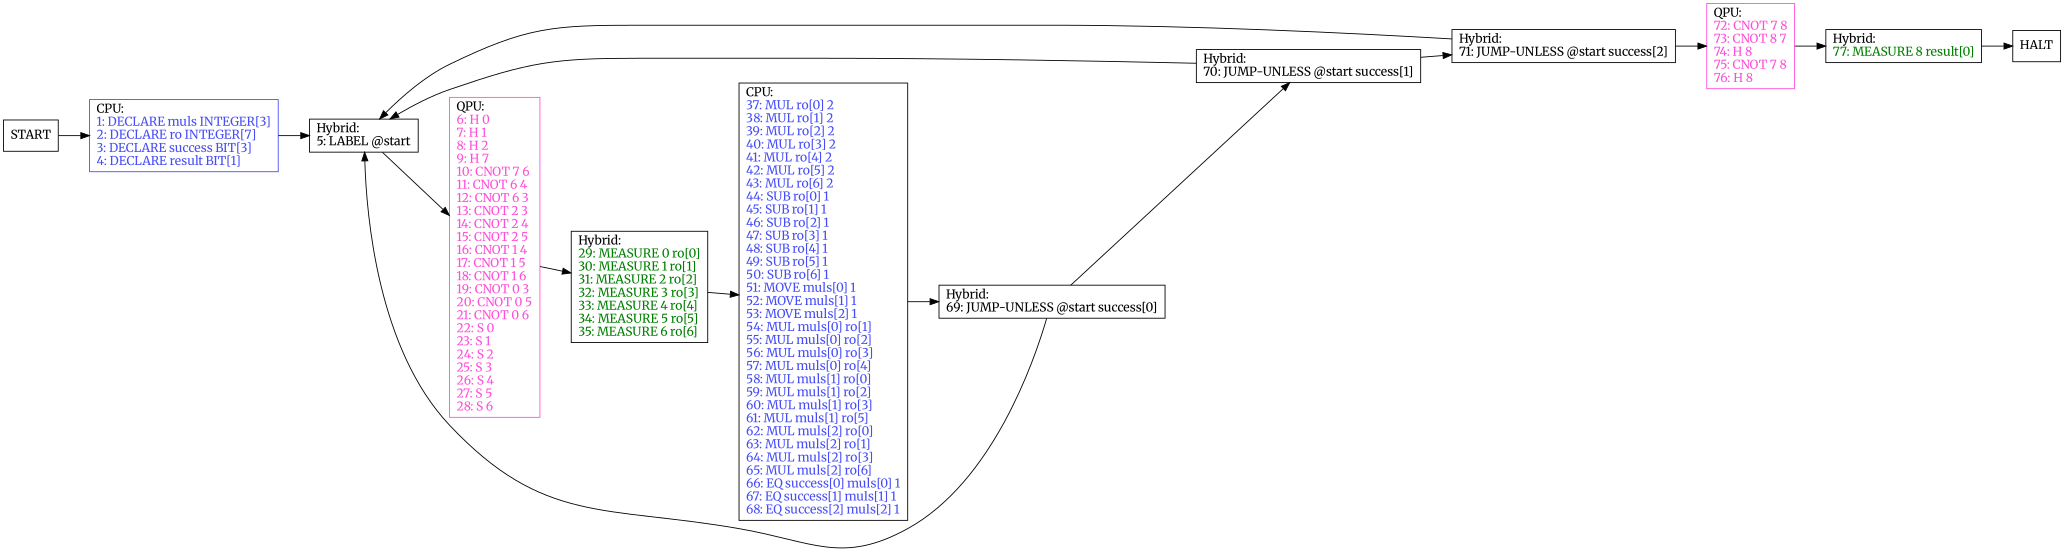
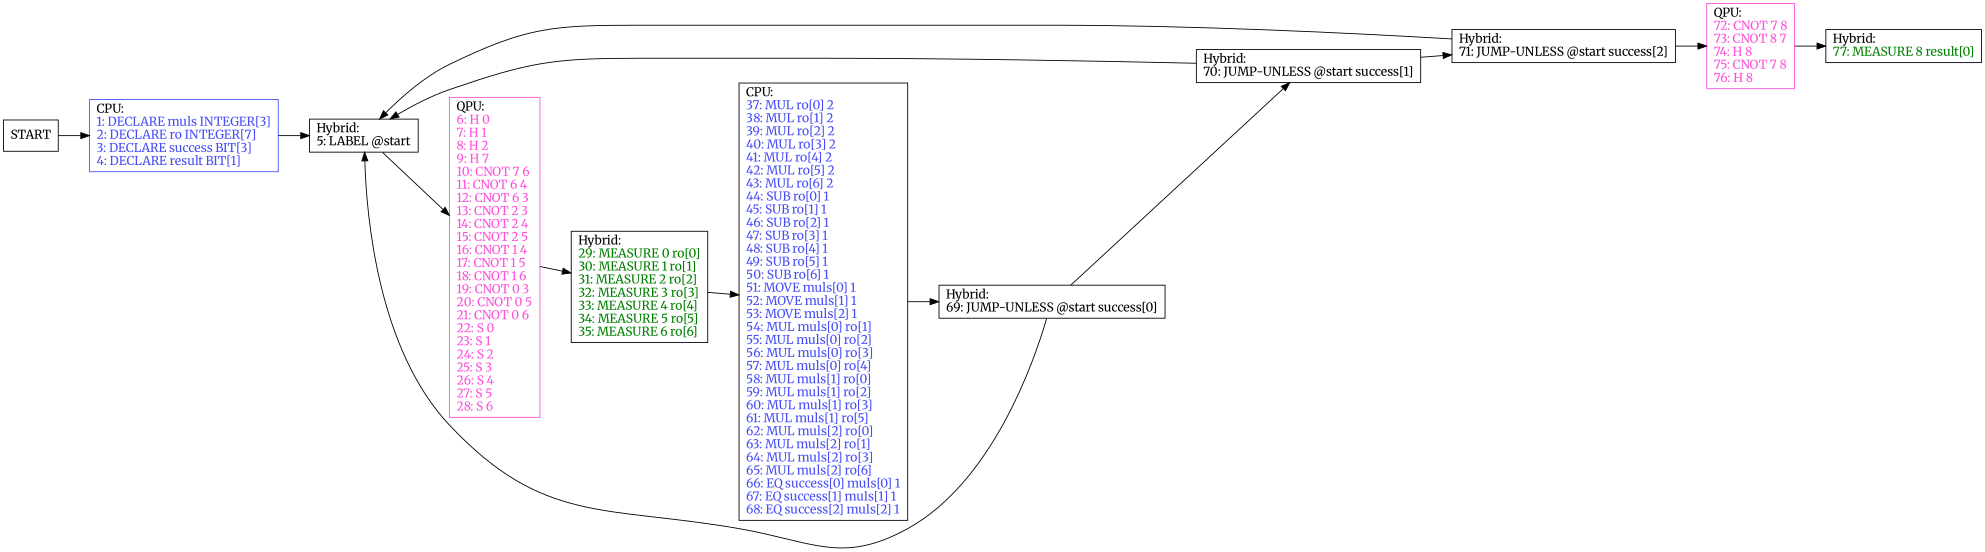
  digraph {
    rankdir=LR
    fontname=Merriweather
    node [color=black shape=rectangle fontname=Merriweather]
    edge [fontname=Merriweather]
    n1 [label=<Hybrid:<br align="left"/><font color="#000000">5: LABEL @start</font><br align="left"/>>]
    n2 [color="#fe4eda" label=<QPU:<br align="left"/><font color="#fe4eda">6: H 0</font><br align="left"/><font color="#fe4eda">7: H 1</font><br align="left"/><font color="#fe4eda">8: H 2</font><br align="left"/><font color="#fe4eda">9: H 7</font><br align="left"/><font color="#fe4eda">10: CNOT 7 6</font><br align="left"/><font color="#fe4eda">11: CNOT 6 4</font><br align="left"/><font color="#fe4eda">12: CNOT 6 3</font><br align="left"/><font color="#fe4eda">13: CNOT 2 3</font><br align="left"/><font color="#fe4eda">14: CNOT 2 4</font><br align="left"/><font color="#fe4eda">15: CNOT 2 5</font><br align="left"/><font color="#fe4eda">16: CNOT 1 4</font><br align="left"/><font color="#fe4eda">17: CNOT 1 5</font><br align="left"/><font color="#fe4eda">18: CNOT 1 6</font><br align="left"/><font color="#fe4eda">19: CNOT 0 3</font><br align="left"/><font color="#fe4eda">20: CNOT 0 5</font><br align="left"/><font color="#fe4eda">21: CNOT 0 6</font><br align="left"/><font color="#fe4eda">22: S 0</font><br align="left"/><font color="#fe4eda">23: S 1</font><br align="left"/><font color="#fe4eda">24: S 2</font><br align="left"/><font color="#fe4eda">25: S 3</font><br align="left"/><font color="#fe4eda">26: S 4</font><br align="left"/><font color="#fe4eda">27: S 5</font><br align="left"/><font color="#fe4eda">28: S 6</font><br align="left"/>>]
    n3 [label=<Hybrid:<br align="left"/><font color="#008000">29: MEASURE 0 ro[0]</font><br align="left"/><font color="#008000">30: MEASURE 1 ro[1]</font><br align="left"/><font color="#008000">31: MEASURE 2 ro[2]</font><br align="left"/><font color="#008000">32: MEASURE 3 ro[3]</font><br align="left"/><font color="#008000">33: MEASURE 4 ro[4]</font><br align="left"/><font color="#008000">34: MEASURE 5 ro[5]</font><br align="left"/><font color="#008000">35: MEASURE 6 ro[6]</font><br align="left"/>>]
    n4 [label=<Hybrid:<br align="left"/><font color="#000000">71: JUMP-UNLESS @start success[2]</font><br align="left"/>>]
    n5 [color="#fe4eda" label=<QPU:<br align="left"/><font color="#fe4eda">72: CNOT 7 8</font><br align="left"/><font color="#fe4eda">73: CNOT 8 7</font><br align="left"/><font color="#fe4eda">74: H 8</font><br align="left"/><font color="#fe4eda">75: CNOT 7 8</font><br align="left"/><font color="#fe4eda">76: H 8</font><br align="left"/>>]
    n6 [label=<Hybrid:<br align="left"/><font color="#008000">77: MEASURE 8 result[0]</font><br align="left"/>>]
    n7 [label=<START<br align="left"/>>]
    n8 [color="#464df7" label=<CPU:<br align="left"/><font color="#464df7">1: DECLARE muls INTEGER[3]</font><br align="left"/><font color="#464df7">2: DECLARE ro INTEGER[7]</font><br align="left"/><font color="#464df7">3: DECLARE success BIT[3]</font><br align="left"/><font color="#464df7">4: DECLARE result BIT[1]</font><br align="left"/>>]
    n9 [label=<CPU:<br align="left"/><font color="#464df7">37: MUL ro[0] 2</font><br align="left"/><font color="#464df7">38: MUL ro[1] 2</font><br align="left"/><font color="#464df7">39: MUL ro[2] 2</font><br align="left"/><font color="#464df7">40: MUL ro[3] 2</font><br align="left"/><font color="#464df7">41: MUL ro[4] 2</font><br align="left"/><font color="#464df7">42: MUL ro[5] 2</font><br align="left"/><font color="#464df7">43: MUL ro[6] 2</font><br align="left"/><font color="#464df7">44: SUB ro[0] 1</font><br align="left"/><font color="#464df7">45: SUB ro[1] 1</font><br align="left"/><font color="#464df7">46: SUB ro[2] 1</font><br align="left"/><font color="#464df7">47: SUB ro[3] 1</font><br align="left"/><font color="#464df7">48: SUB ro[4] 1</font><br align="left"/><font color="#464df7">49: SUB ro[5] 1</font><br align="left"/><font color="#464df7">50: SUB ro[6] 1</font><br align="left"/><font color="#464df7">51: MOVE muls[0] 1</font><br align="left"/><font color="#464df7">52: MOVE muls[1] 1</font><br align="left"/><font color="#464df7">53: MOVE muls[2] 1</font><br align="left"/><font color="#464df7">54: MUL muls[0] ro[1]</font><br align="left"/><font color="#464df7">55: MUL muls[0] ro[2]</font><br align="left"/><font color="#464df7">56: MUL muls[0] ro[3]</font><br align="left"/><font color="#464df7">57: MUL muls[0] ro[4]</font><br align="left"/><font color="#464df7">58: MUL muls[1] ro[0]</font><br align="left"/><font color="#464df7">59: MUL muls[1] ro[2]</font><br align="left"/><font color="#464df7">60: MUL muls[1] ro[3]</font><br align="left"/><font color="#464df7">61: MUL muls[1] ro[5]</font><br align="left"/><font color="#464df7">62: MUL muls[2] ro[0]</font><br align="left"/><font color="#464df7">63: MUL muls[2] ro[1]</font><br align="left"/><font color="#464df7">64: MUL muls[2] ro[3]</font><br align="left"/><font color="#464df7">65: MUL muls[2] ro[6]</font><br align="left"/><font color="#464df7">66: EQ success[0] muls[0] 1</font><br align="left"/><font color="#464df7">67: EQ success[1] muls[1] 1</font><br align="left"/><font color="#464df7">68: EQ success[2] muls[2] 1</font><br align="left"/>>]
    n10 [label=<Hybrid:<br align="left"/><font color="#000000">70: JUMP-UNLESS @start success[1]</font><br align="left"/>>]
-   n11 [label=<HALT<br align="left"/>>]
    n12 [label=<Hybrid:<br align="left"/><font color="#000000">69: JUMP-UNLESS @start success[0]</font><br align="left"/>>]
    n1 -> n2
    n2 -> n3
    n3 -> n9
    n4 -> n1
    n4 -> n5
    n5 -> n6
-   n6 -> n11
    n7 -> n8
    n8 -> n1
    n9 -> n12
    n10 -> n1
    n10 -> n4
    n12 -> n1
    n12 -> n10
  }
